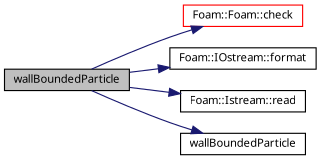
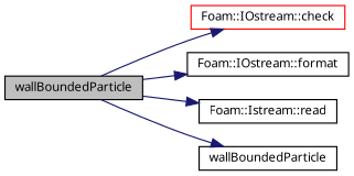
  digraph {
    rankdir=LR
    fontname="Noto Sans"
    node [color=black fontname="Noto Sans" fontsize=10 shape=record]
    edge [color=midnightblue fontname="Noto Sans" fontsize=10 labelfontname=Helvetica labelfontsize=10 style=solid]
    n1 [fillcolor=grey75 fontcolor=black height=0.2 label=wallBoundedParticle style=filled width=0.4]
-   n2 [color=red height=0.2 label="Foam::Foam::check" width=0.4]
+   n2 [color=red height=0.2 label="Foam::IOstream::check" width=0.4]
    n3 [height=0.2 label="Foam::IOstream::format" width=0.4]
    n4 [height=0.2 label="Foam::Istream::read" width=0.4]
    n5 [height=0.2 label=wallBoundedParticle width=0.4]
    n1 -> n2
    n1 -> n3
    n1 -> n4
    n1 -> n5
  }
